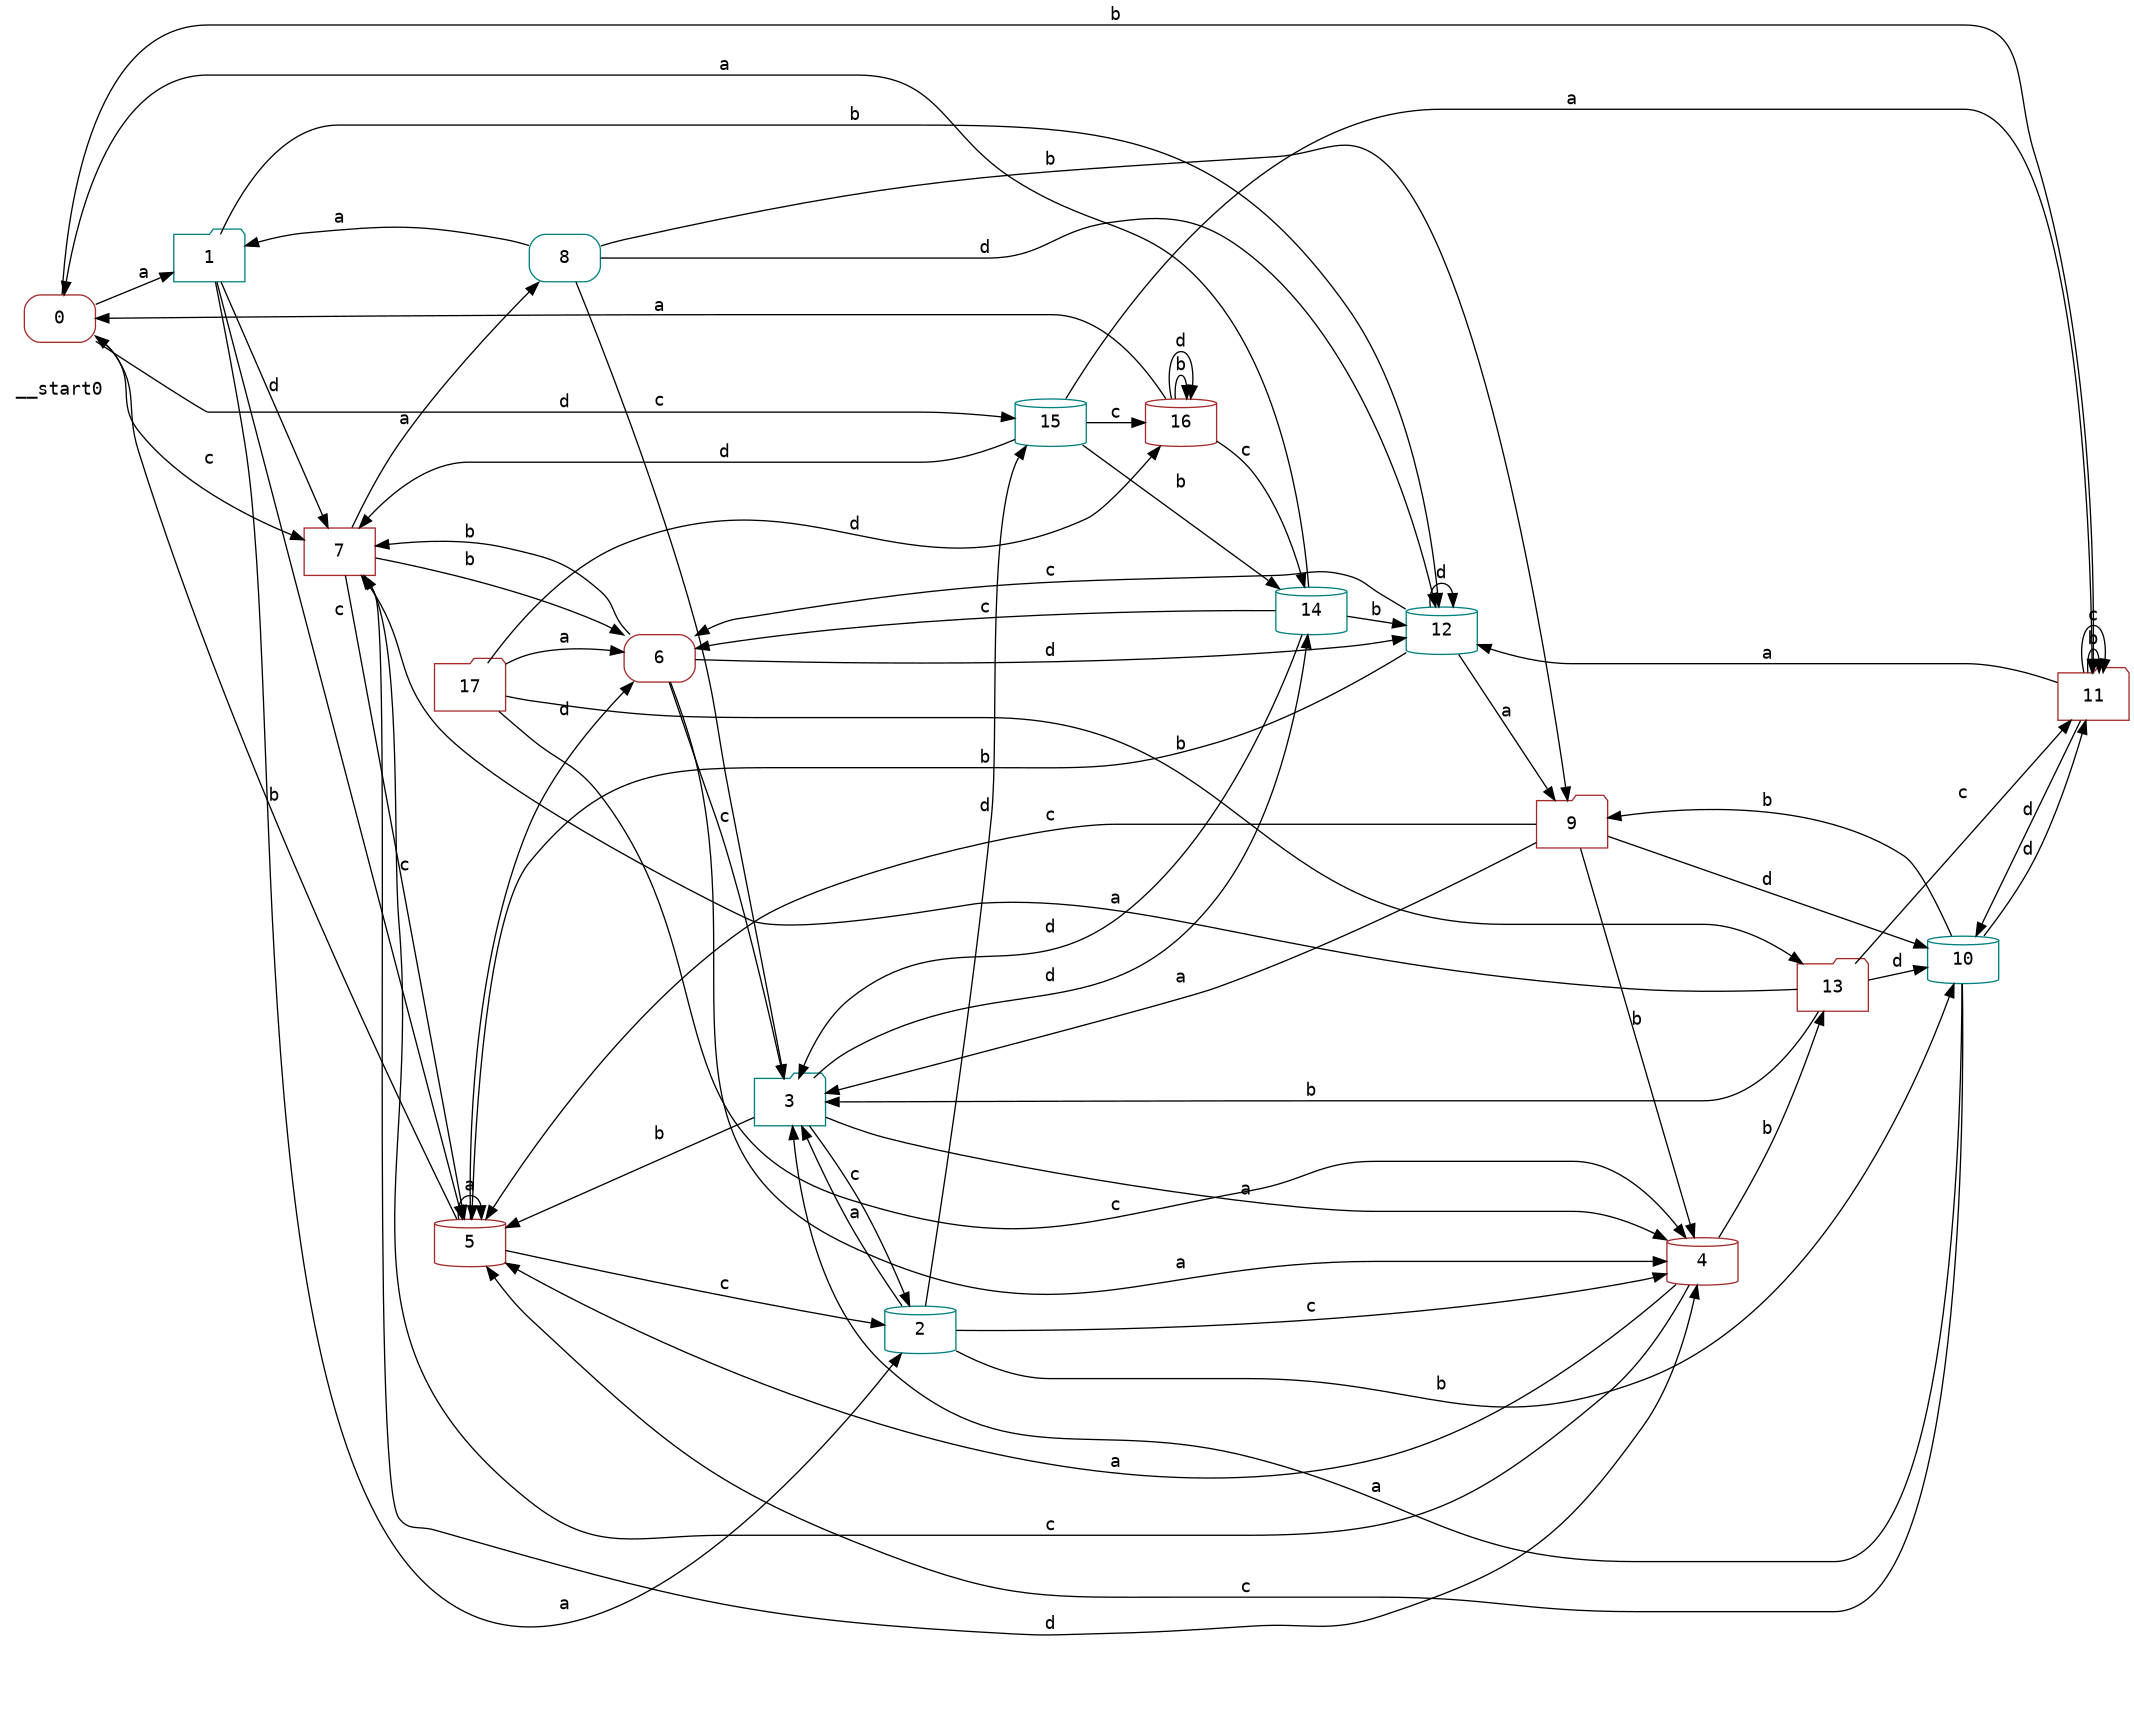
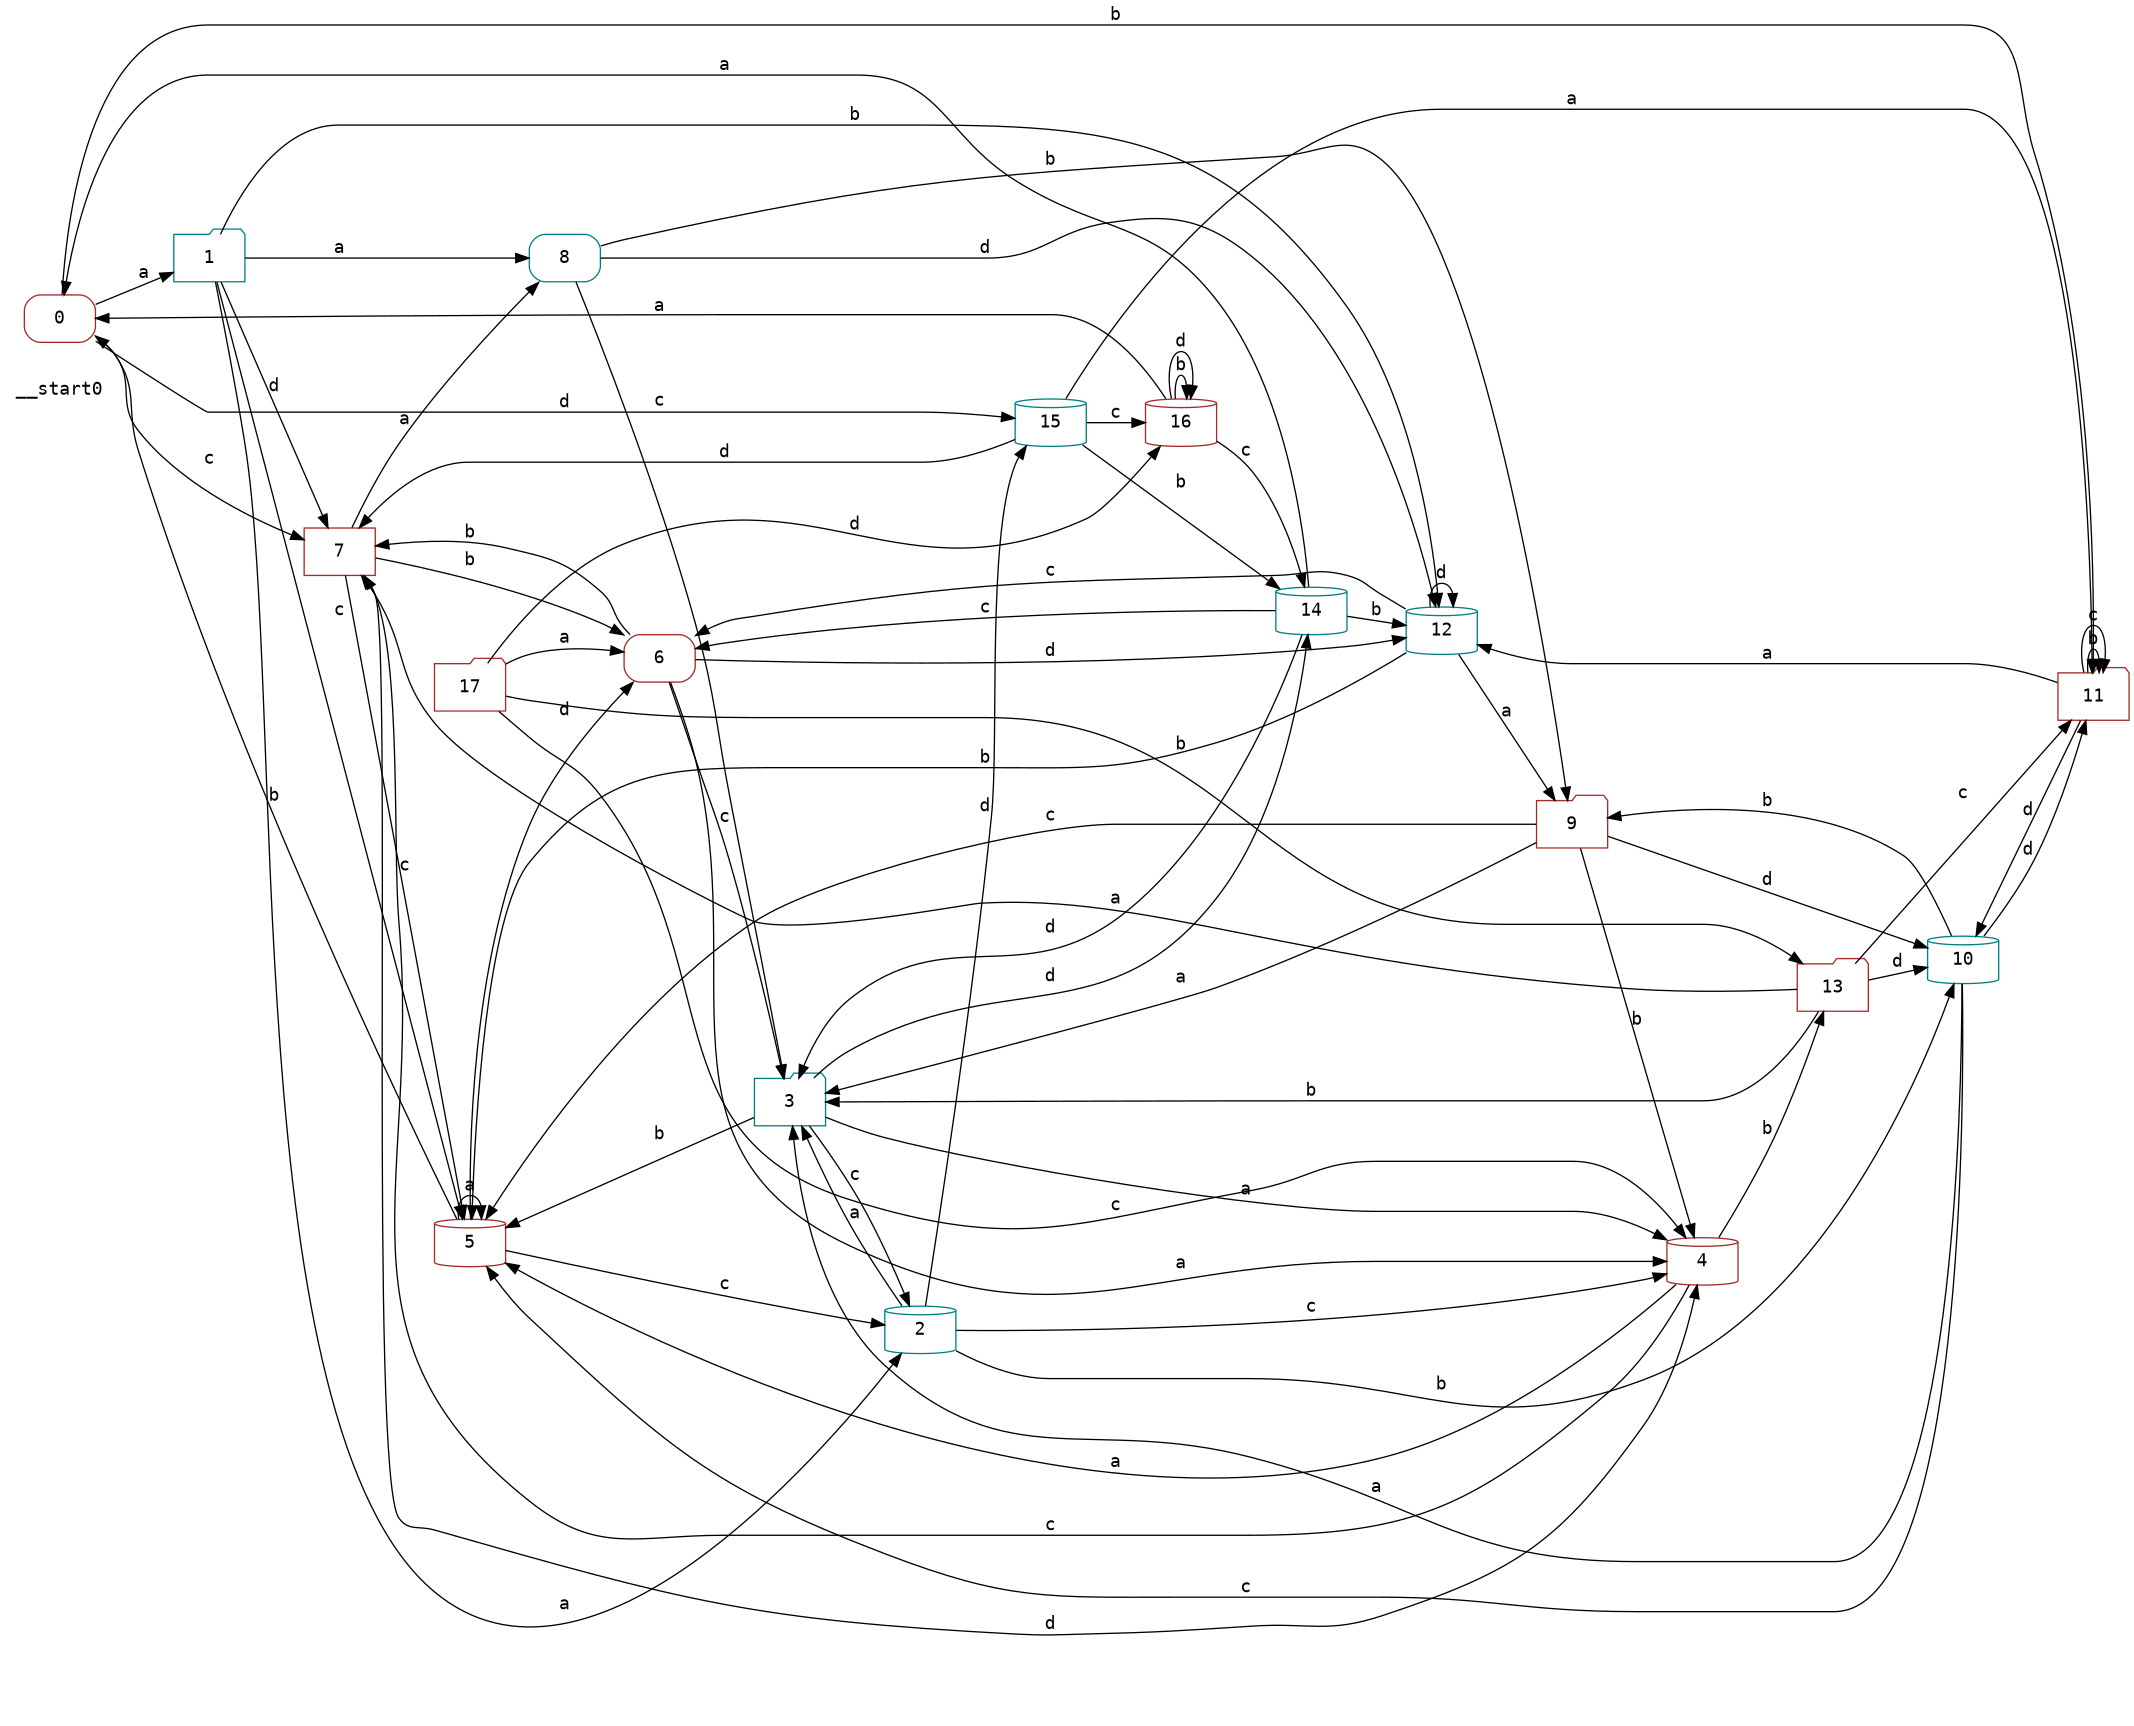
  digraph {
    fontname="DejaVu Sans Mono"
    rankdir=LR
    node [color=brown fontname="DejaVu Sans Mono" shape=cylinder fillcolor=white style="rounded,filled"]
    edge [fontname="DejaVu Sans Mono"]
    __start0 [shape=none fillcolor="" style=""]
    n2 [label=0 shape=box]
    n3 [color=teal label=1 shape=folder style=filled]
    n4 [label=7 shape=box style=filled]
    n5 [label=11 shape=folder]
    n6 [color=teal label=15]
    n7 [color=teal label=2]
    n8 [label=5]
    n9 [color=teal label=12 style=filled]
    n10 [label=4]
    n11 [label=6 shape=box]
    n12 [color=teal label=8 shape=box]
    n13 [color=teal label=10]
    n14 [color=teal label=14]
    n15 [label=16]
    n16 [color=teal label=3 shape=folder]
    n17 [label=17 shape=folder]
    n18 [label=13 shape=folder style=filled]
    n19 [label=9 shape=folder style=filled]
    n2 -> n3 [label=a]
    n2 -> n4 [label=c]
    n2 -> n5 [label=b]
    n2 -> n6 [label=d]
    n3 -> n4 [label=d]
    n3 -> n7 [label=a]
    n3 -> n8 [label=c]
    n3 -> n9 [label=b]
    n4 -> n8 [label=c]
    n4 -> n10 [label=d]
    n4 -> n11 [label=b]
    n4 -> n12 [label=a]
    n5 -> n5 [label=b]
    n5 -> n5 [label=c]
    n5 -> n9 [label=a]
    n5 -> n13 [label=d]
    n6 -> n4 [label=d]
    n6 -> n5 [label=a]
    n6 -> n14 [label=b]
    n6 -> n15 [label=c]
    n7 -> n6 [label=d]
    n7 -> n10 [label=c]
    n7 -> n13 [label=b]
    n7 -> n16 [label=a]
    n8 -> n2 [label=b]
    n8 -> n7 [label=c]
    n8 -> n8 [label=a]
    n8 -> n11 [label=d]
    n9 -> n8 [label=b]
    n9 -> n9 [label=d]
    n9 -> n11 [label=c]
    n9 -> n19 [label=a]
    n10 -> n4 [label=c]
    n10 -> n8 [label=a]
    n10 -> n18 [label=b]
    n11 -> n4 [label=b]
    n11 -> n9 [label=d]
    n11 -> n10 [label=a]
    n11 -> n16 [label=c]
-   n12 -> n3 [label=a]
+   n3 -> n12 [label=a]
    n12 -> n9 [label=d]
    n12 -> n16 [label=c]
    n12 -> n19 [label=b]
    n13 -> n5 [label=d]
    n13 -> n8 [label=c]
    n13 -> n16 [label=a]
    n13 -> n19 [label=b]
    n14 -> n2 [label=a]
    n14 -> n9 [label=b]
    n14 -> n11 [label=c]
    n14 -> n16 [label=d]
    n15 -> n2 [label=a]
    n15 -> n14 [label=c]
    n15 -> n15 [label=b]
    n15 -> n15 [label=d]
    n16 -> n7 [label=c]
    n16 -> n8 [label=b]
    n16 -> n10 [label=a]
    n16 -> n14 [label=d]
    n17 -> n10 [label=c]
    n17 -> n11 [label=a]
    n17 -> n15 [label=d]
    n17 -> n18 [label=b]
    n18 -> n4 [label=a]
    n18 -> n5 [label=c]
    n18 -> n13 [label=d]
    n18 -> n16 [label=b]
    n19 -> n8 [label=c]
    n19 -> n10 [label=b]
    n19 -> n13 [label=d]
    n19 -> n16 [label=a]
  }
